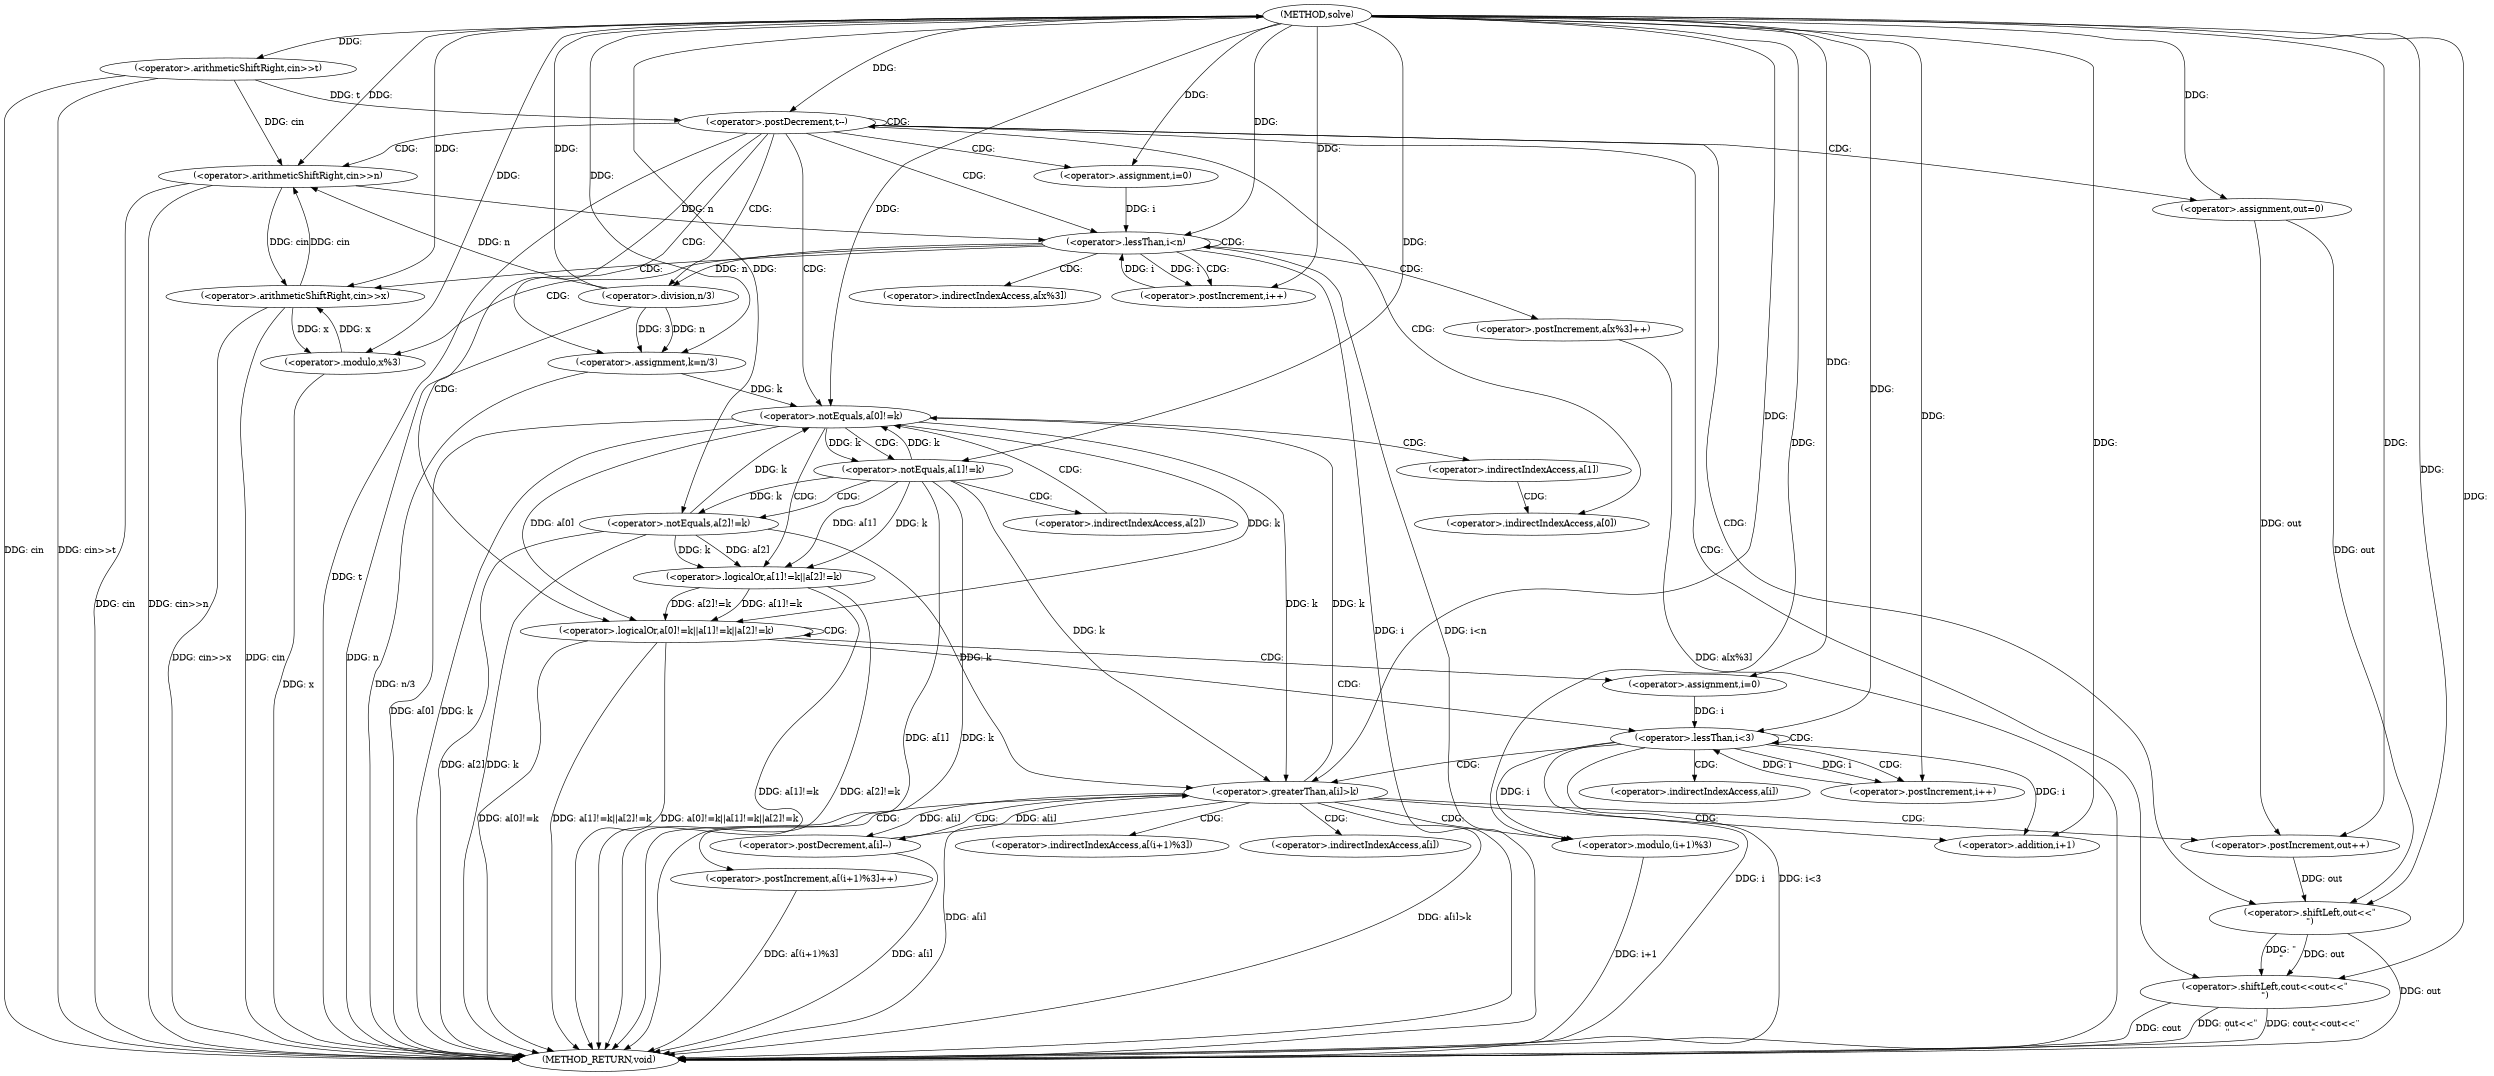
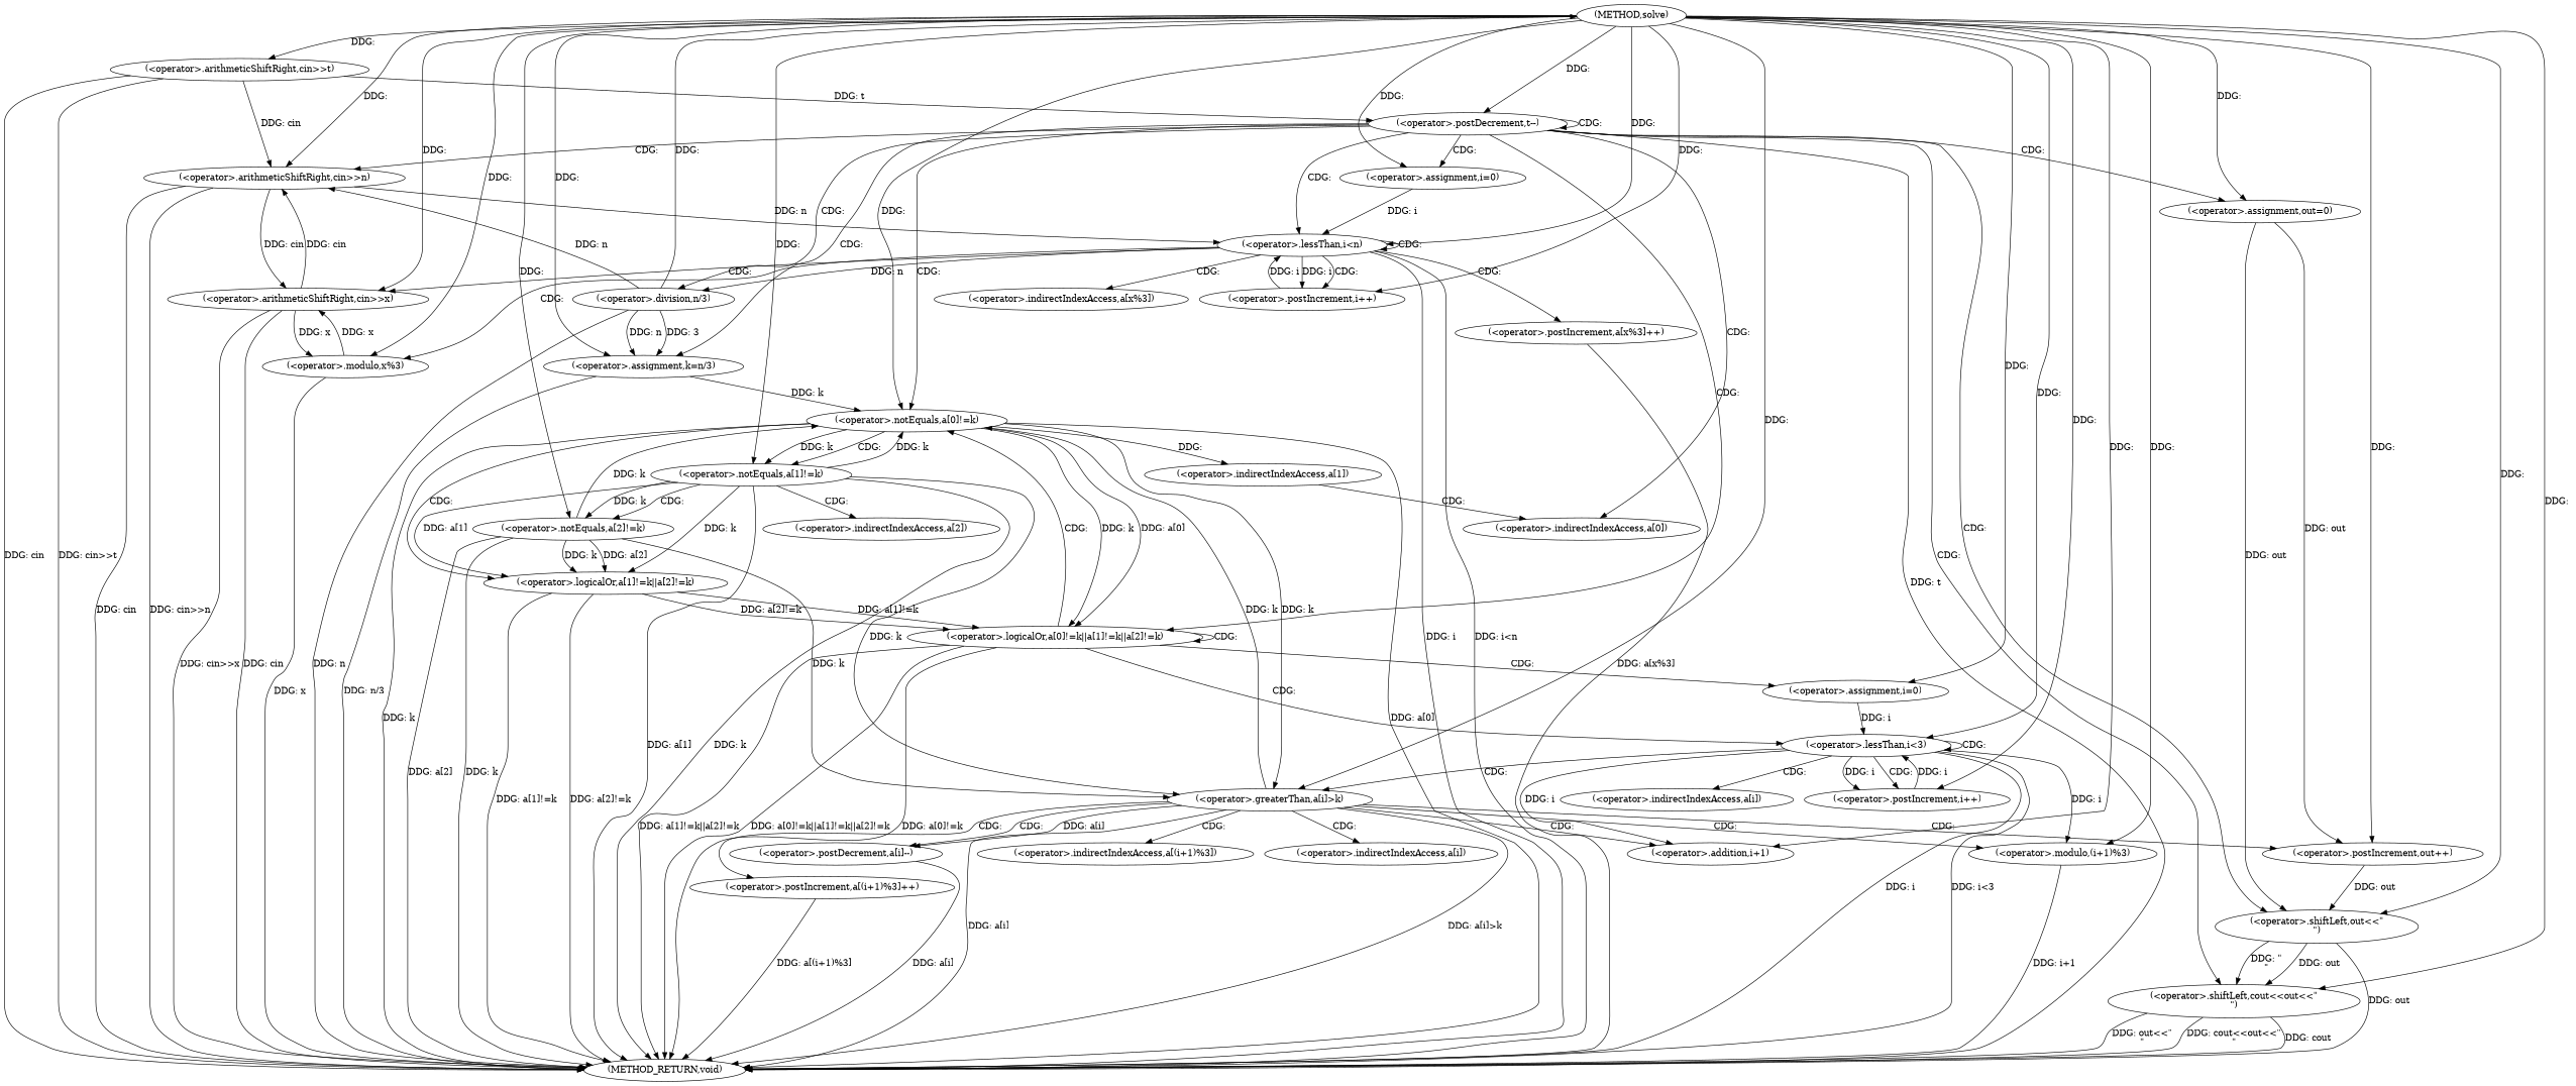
  digraph {
    n1 [label="(METHOD,solve)"]
    n2 [label="(<operator>.arithmeticShiftRight,cin>>t)"]
    n3 [label="(<operator>.postDecrement,t--)"]
    n4 [label="(<operator>.arithmeticShiftRight,cin>>n)"]
    n5 [label="(<operator>.assignment,k=n/3)"]
    n6 [label="(<operator>.assignment,out=0)"]
    n7 [label="(<operator>.shiftLeft,cout<<out<<\"\n\")"]
    n8 [label="(<operator>.assignment,i=0)"]
    n9 [label="(<operator>.lessThan,i<n)"]
    n10 [label="(<operator>.postIncrement,i++)"]
    n11 [label="(<operator>.arithmeticShiftRight,cin>>x)"]
    n12 [label="(<operator>.shiftLeft,out<<\"\n\")"]
    n13 [label="(<operator>.notEquals,a[0]!=k)"]
    n14 [label="(<operator>.assignment,i=0)"]
    n15 [label="(<operator>.lessThan,i<3)"]
    n16 [label="(<operator>.postIncrement,i++)"]
    n17 [label="(<operator>.notEquals,a[1]!=k)"]
    n18 [label="(<operator>.notEquals,a[2]!=k)"]
    n19 [label="(<operator>.modulo,x%3)"]
    n20 [label="(<operator>.greaterThan,a[i]>k)"]
    n21 [label="(<operator>.postIncrement,out++)"]
    n22 [label="(<operator>.modulo,(i+1)%3)"]
    n23 [label="(<operator>.addition,i+1)"]
    n24 [label="(METHOD_RETURN,void)"]
    n25 [label="(<operator>.division,n/3)"]
    n26 [label="(<operator>.logicalOr,a[0]!=k||a[1]!=k||a[2]!=k)"]
    n27 [label="(<operator>.indirectIndexAccess,a[0])"]
    n28 [label="(<operator>.postIncrement,a[x%3]++)"]
    n29 [label="(<operator>.indirectIndexAccess,a[x%3])"]
    n30 [label="(<operator>.logicalOr,a[1]!=k||a[2]!=k)"]
    n31 [label="(<operator>.indirectIndexAccess,a[1])"]
    n32 [label="(<operator>.indirectIndexAccess,a[i])"]
    n33 [label="(<operator>.indirectIndexAccess,a[2])"]
    n34 [label="(<operator>.postIncrement,a[(i+1)%3]++)"]
    n35 [label="(<operator>.postDecrement,a[i]--)"]
    n36 [label="(<operator>.indirectIndexAccess,a[(i+1)%3])"]
    n37 [label="(<operator>.indirectIndexAccess,a[i])"]
    n1 -> n2 [label="DDG: "]
    n1 -> n3 [label="DDG: "]
    n1 -> n4 [label="DDG: "]
    n1 -> n5 [label="DDG: "]
    n1 -> n6 [label="DDG: "]
    n1 -> n7 [label="DDG: "]
    n1 -> n8 [label="DDG: "]
    n1 -> n9 [label="DDG: "]
    n1 -> n10 [label="DDG: "]
    n1 -> n11 [label="DDG: "]
    n1 -> n12 [label="DDG: "]
    n1 -> n13 [label="DDG: "]
    n1 -> n14 [label="DDG: "]
    n1 -> n15 [label="DDG: "]
    n1 -> n16 [label="DDG: "]
    n1 -> n17 [label="DDG: "]
    n1 -> n18 [label="DDG: "]
    n1 -> n19 [label="DDG: "]
    n1 -> n20 [label="DDG: "]
    n1 -> n21 [label="DDG: "]
    n1 -> n22 [label="DDG: "]
    n1 -> n23 [label="DDG: "]
    n2 -> n3 [label="DDG: t"]
    n2 -> n4 [label="DDG: cin"]
    n2 -> n24 [label="DDG: cin"]
    n2 -> n24 [label="DDG: cin>>t"]
    n3 -> n3 [label="CDG: "]
    n3 -> n4 [label="CDG: "]
    n3 -> n5 [label="CDG: "]
    n3 -> n6 [label="CDG: "]
    n3 -> n7 [label="CDG: "]
    n3 -> n8 [label="CDG: "]
    n3 -> n9 [label="CDG: "]
    n3 -> n12 [label="CDG: "]
    n3 -> n13 [label="CDG: "]
    n3 -> n24 [label="DDG: t"]
    n3 -> n25 [label="CDG: "]
    n3 -> n26 [label="CDG: "]
    n3 -> n27 [label="CDG: "]
    n4 -> n9 [label="DDG: n"]
    n4 -> n11 [label="DDG: cin"]
    n4 -> n24 [label="DDG: cin"]
    n4 -> n24 [label="DDG: cin>>n"]
    n5 -> n13 [label="DDG: k"]
    n5 -> n24 [label="DDG: n/3"]
    n6 -> n12 [label="DDG: out"]
    n6 -> n21 [label="DDG: out"]
    n7 -> n24 [label="DDG: out<<\"\n\""]
    n7 -> n24 [label="DDG: cout<<out<<\"\n\""]
    n7 -> n24 [label="DDG: cout"]
    n8 -> n9 [label="DDG: i"]
    n9 -> n9 [label="CDG: "]
    n9 -> n10 [label="DDG: i"]
    n9 -> n10 [label="CDG: "]
    n9 -> n11 [label="CDG: "]
    n9 -> n19 [label="CDG: "]
    n9 -> n24 [label="DDG: i"]
    n9 -> n24 [label="DDG: i<n"]
    n9 -> n25 [label="DDG: n"]
    n9 -> n28 [label="CDG: "]
    n9 -> n29 [label="CDG: "]
    n10 -> n9 [label="DDG: i"]
    n11 -> n4 [label="DDG: cin"]
    n11 -> n19 [label="DDG: x"]
    n11 -> n24 [label="DDG: cin"]
    n11 -> n24 [label="DDG: cin>>x"]
    n12 -> n7 [label="DDG: \"\n\""]
    n12 -> n7 [label="DDG: out"]
    n12 -> n24 [label="DDG: out"]
    n13 -> n17 [label="DDG: k"]
    n13 -> n17 [label="CDG: "]
    n13 -> n20 [label="DDG: k"]
    n13 -> n24 [label="DDG: a[0]"]
    n13 -> n24 [label="DDG: k"]
    n13 -> n26 [label="DDG: k"]
    n13 -> n26 [label="DDG: a[0]"]
    n13 -> n30 [label="CDG: "]
-   n13 -> n31 [label="CDG: "]
+   n13 -> n31 [label="DDG: "]
    n14 -> n15 [label="DDG: i"]
    n15 -> n15 [label="CDG: "]
    n15 -> n16 [label="DDG: i"]
    n15 -> n16 [label="CDG: "]
    n15 -> n20 [label="CDG: "]
    n15 -> n22 [label="DDG: i"]
    n15 -> n23 [label="DDG: i"]
    n15 -> n24 [label="DDG: i"]
    n15 -> n24 [label="DDG: i<3"]
    n15 -> n32 [label="CDG: "]
    n16 -> n15 [label="DDG: i"]
    n17 -> n13 [label="DDG: k"]
    n17 -> n18 [label="DDG: k"]
    n17 -> n18 [label="CDG: "]
    n17 -> n20 [label="DDG: k"]
    n17 -> n24 [label="DDG: a[1]"]
    n17 -> n24 [label="DDG: k"]
    n17 -> n30 [label="DDG: a[1]"]
    n17 -> n30 [label="DDG: k"]
    n17 -> n33 [label="CDG: "]
    n18 -> n13 [label="DDG: k"]
    n18 -> n20 [label="DDG: k"]
    n18 -> n24 [label="DDG: a[2]"]
    n18 -> n24 [label="DDG: k"]
    n18 -> n30 [label="DDG: a[2]"]
    n18 -> n30 [label="DDG: k"]
    n19 -> n11 [label="DDG: x"]
    n19 -> n24 [label="DDG: x"]
    n20 -> n13 [label="DDG: k"]
    n20 -> n21 [label="CDG: "]
    n20 -> n22 [label="CDG: "]
    n20 -> n23 [label="CDG: "]
    n20 -> n24 [label="DDG: a[i]"]
    n20 -> n24 [label="DDG: a[i]>k"]
    n20 -> n34 [label="CDG: "]
    n20 -> n35 [label="DDG: a[i]"]
    n20 -> n35 [label="CDG: "]
    n20 -> n36 [label="CDG: "]
    n20 -> n37 [label="CDG: "]
    n21 -> n12 [label="DDG: out"]
    n22 -> n24 [label="DDG: i+1"]
    n25 -> n1 [label="DDG: "]
    n25 -> n4 [label="DDG: n"]
    n25 -> n5 [label="DDG: 3"]
    n25 -> n5 [label="DDG: n"]
    n25 -> n24 [label="DDG: n"]
-   n33 -> n13 [label="CDG: "]
+   n26 -> n13 [label="CDG: "]
    n26 -> n14 [label="CDG: "]
    n26 -> n15 [label="CDG: "]
    n26 -> n24 [label="DDG: a[0]!=k"]
    n26 -> n24 [label="DDG: a[1]!=k||a[2]!=k"]
    n26 -> n24 [label="DDG: a[0]!=k||a[1]!=k||a[2]!=k"]
    n26 -> n26 [label="CDG: "]
    n28 -> n24 [label="DDG: a[x%3]"]
    n30 -> n24 [label="DDG: a[1]!=k"]
    n30 -> n24 [label="DDG: a[2]!=k"]
    n30 -> n26 [label="DDG: a[1]!=k"]
    n30 -> n26 [label="DDG: a[2]!=k"]
    n31 -> n27 [label="CDG: "]
    n34 -> n24 [label="DDG: a[(i+1)%3]"]
-   n35 -> n20 [label="DDG: a[i]"]
    n35 -> n24 [label="DDG: a[i]"]
  }
